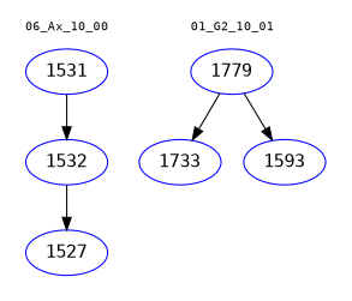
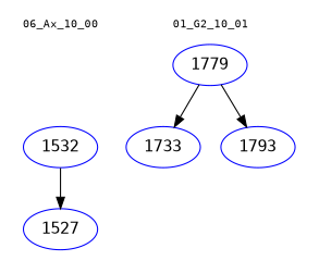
  digraph {
    fontname="DejaVu Sans Mono"
    node [color=blue fontname="DejaVu Sans Mono"]
    edge [color=black fontname="DejaVu Sans Mono"]
-   n1 [label=1531]
    n2 [label=1527]
    n3 [label=1532]
    n4 [label=1779]
    n5 [label=1733]
-   n6 [label=1593]
+   n6 [label=1793]
    subgraph cluster_1 {
      color=white
      fontsize=10
      label="06_Ax_10_00"
-     n1
      n2
      n3
    }
    subgraph cluster_2 {
      color=white
      fontsize=10
      label="01_G2_10_01"
      n4
      n5
      n6
    }
-   n1 -> n3
    n3 -> n2
    n4 -> n5
    n4 -> n6
  }
